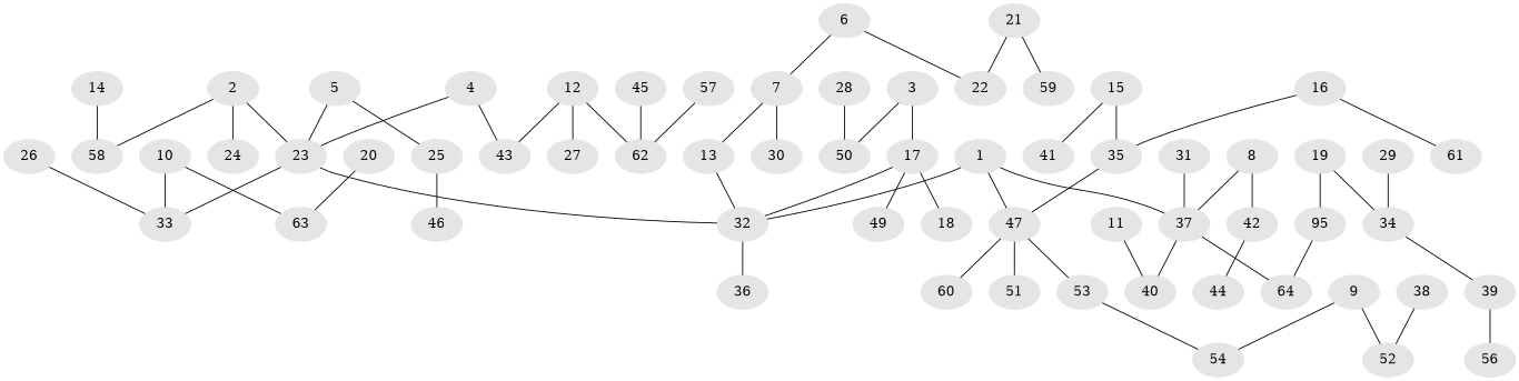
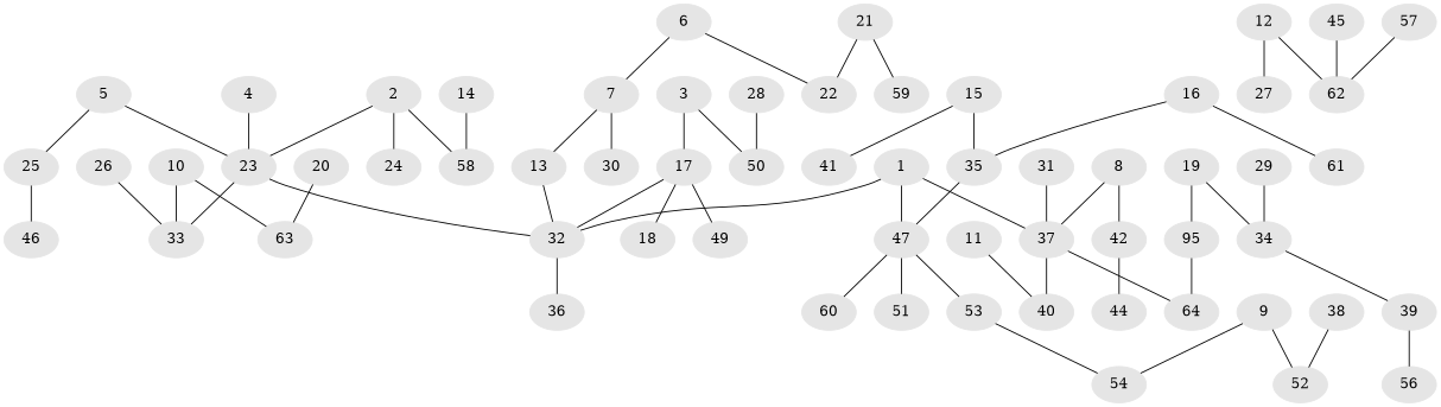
  graph {
    node [color=gray90 style=filled]
    edge [weight=1.0]
    1
    32
    37
    47
    36
    40
    64
    51
    53
    60
    2
    23
    24
    58
    33
    3
    17
    50
    18
    49
    4
-   43
    5
    25
    46
    6
    7
    22
    13
    30
    8
    42
    44
    9
    52
    54
    10
    63
    11
    12
    27
    62
    14
    15
    35
    41
    16
    61
    19
    34
    n51 [label=95]
    39
    20
    21
    59
    26
    28
    29
    31
    56
    38
    45
    57
    1 -- 32
    1 -- 37
    1 -- 47
    32 -- 36
    37 -- 40
    37 -- 64
    47 -- 51
    47 -- 53
    47 -- 60
    53 -- 54
    2 -- 23
    2 -- 24
    2 -- 58
    23 -- 32
    23 -- 33
    3 -- 17
    3 -- 50
    17 -- 32
    17 -- 18
    17 -- 49
    4 -- 23
-   4 -- 43
    5 -- 23
    5 -- 25
    25 -- 46
    6 -- 7
    6 -- 22
    7 -- 13
    7 -- 30
    13 -- 32
    8 -- 37
    8 -- 42
    42 -- 44
    9 -- 52
    9 -- 54
    10 -- 33
    10 -- 63
    11 -- 40
-   12 -- 43
    12 -- 27
    12 -- 62
    14 -- 58
    15 -- 35
    15 -- 41
    35 -- 47
    16 -- 35
    16 -- 61
    19 -- 34
    19 -- n51
    34 -- 39
    n51 -- 64
    39 -- 56
    20 -- 63
    21 -- 22
    21 -- 59
    26 -- 33
    28 -- 50
    29 -- 34
    31 -- 37
    38 -- 52
    45 -- 62
    57 -- 62
  }
